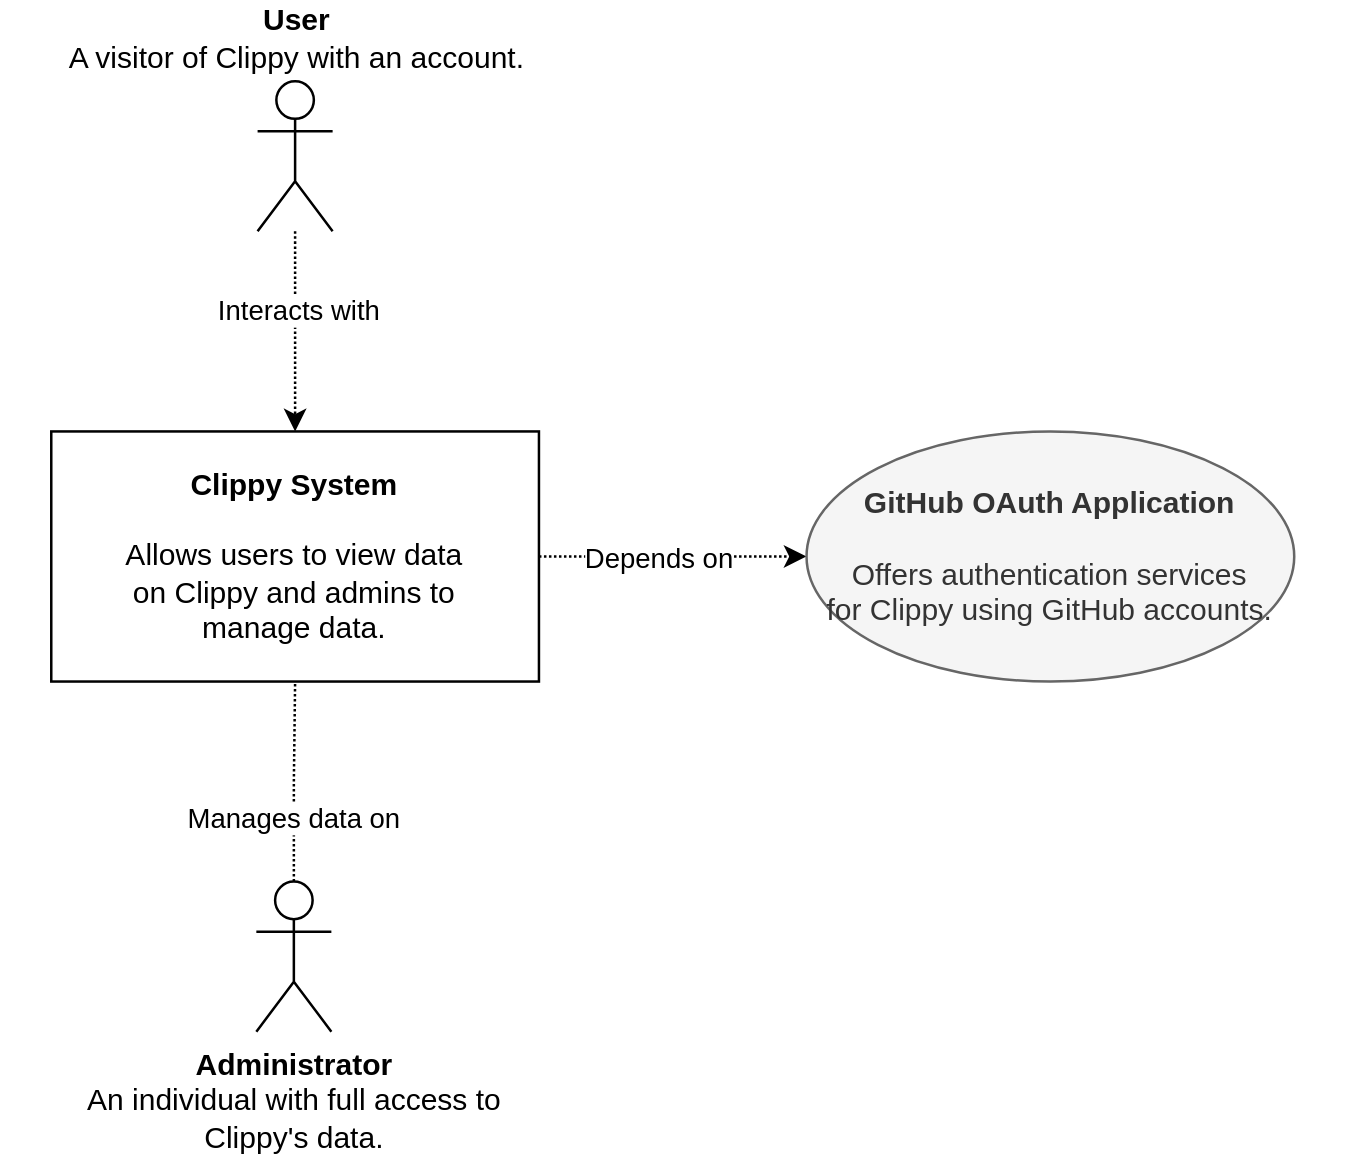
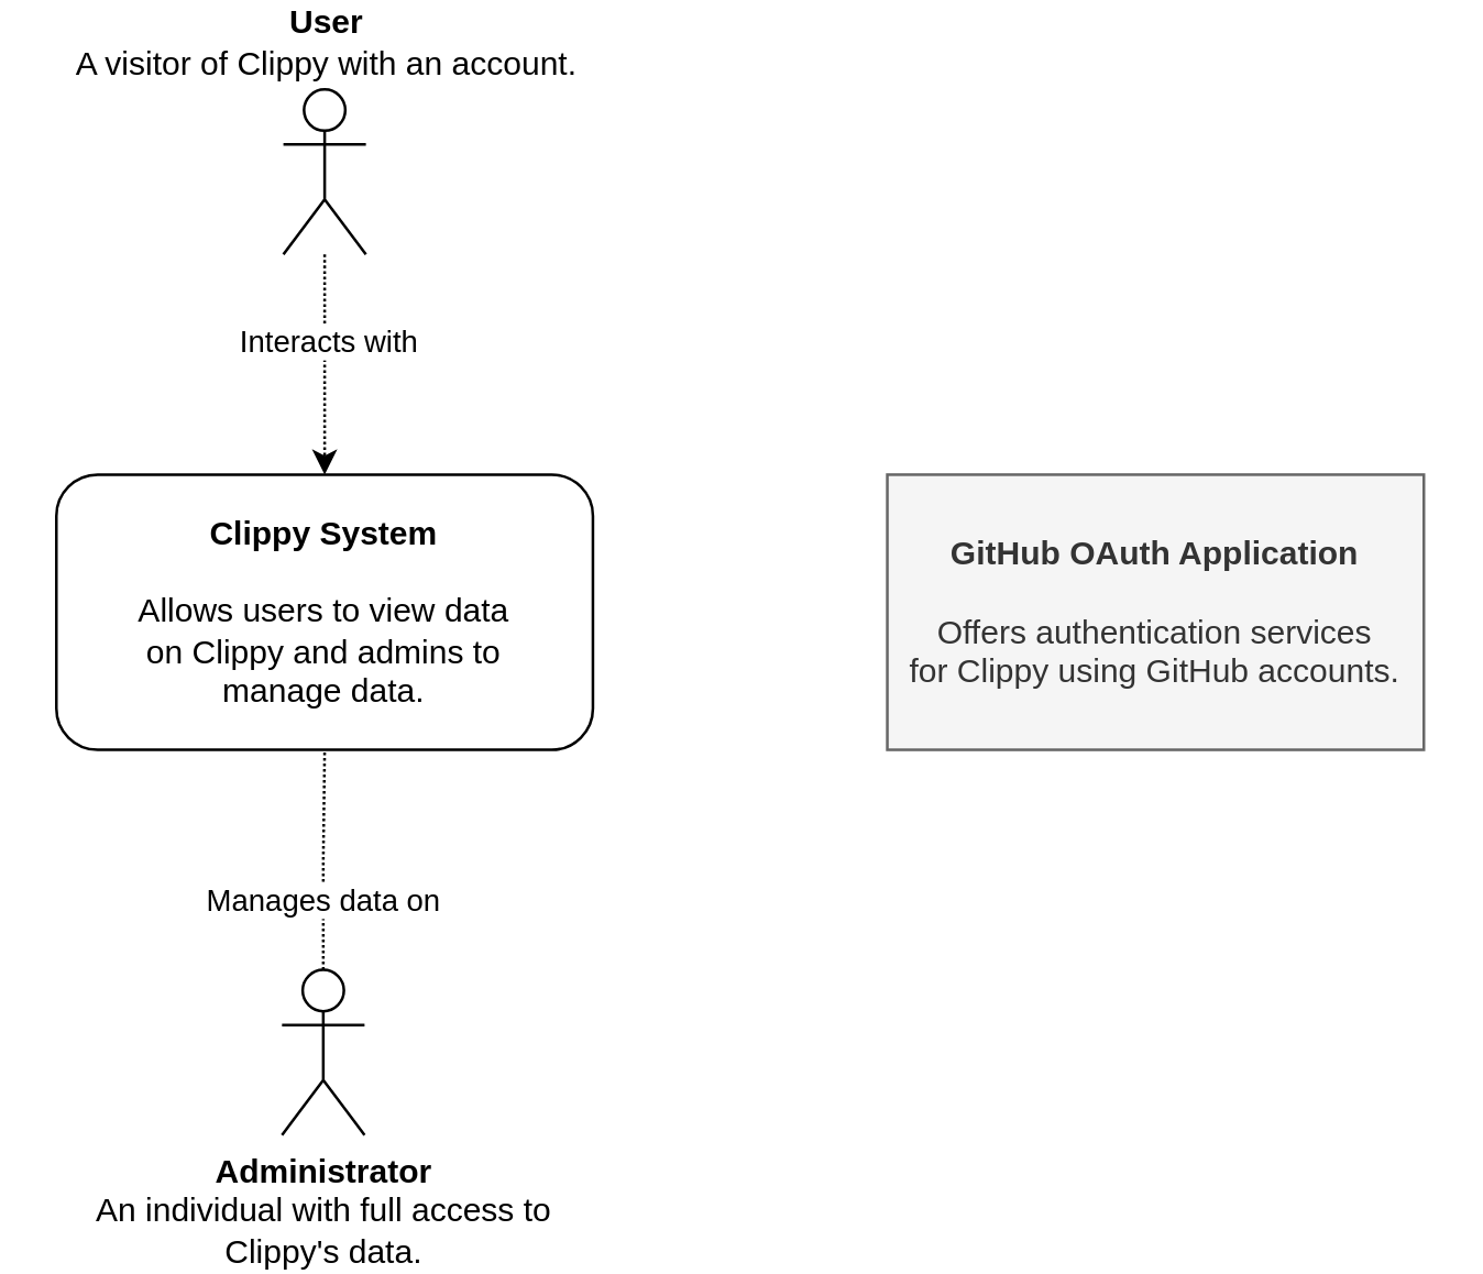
  <mxCell id="0" />
  <mxCell id="1" parent="0" />
  <mxCell id="2" style="edgeStyle=orthogonalEdgeStyle;rounded=0;orthogonalLoop=1;jettySize=auto;html=1;entryX=0.5;entryY=1;entryDx=0;entryDy=0;dashed=1;dashPattern=1 1;endArrow=none;" parent="1" source="4" target="10" edge="1"><mxGeometry relative="1" as="geometry" /></mxCell>
  <mxCell id="3" value="Manages data on" style="edgeLabel;html=1;align=center;verticalAlign=middle;resizable=0;points=[];" parent="2" vertex="1" connectable="0"><mxGeometry x="0.427" relative="1" as="geometry"><mxPoint x="-0.51" y="31.08" as="offset" /></mxGeometry></mxCell>
  <mxCell id="4" value="&lt;div&gt;&lt;b&gt;Administrator&lt;/b&gt;&lt;/div&gt;&lt;div&gt;An individual with full access to&lt;/div&gt;&lt;div&gt;Clippy's data.&lt;br&gt;&lt;b&gt;&lt;/b&gt;&lt;/div&gt;" style="shape=umlActor;verticalLabelPosition=bottom;verticalAlign=top;html=1;outlineConnect=0;labelPosition=center;align=center;" parent="1" vertex="1"><mxGeometry x="102" y="340" width="30" height="60" as="geometry" /></mxCell>
  <mxCell id="5" style="edgeStyle=orthogonalEdgeStyle;rounded=0;orthogonalLoop=1;jettySize=auto;html=1;entryX=0.5;entryY=0;entryDx=0;entryDy=0;dashed=1;dashPattern=1 1;" parent="1" source="7" target="10" edge="1"><mxGeometry relative="1" as="geometry" /></mxCell>
  <mxCell id="6" value="Interacts with" style="edgeLabel;html=1;align=center;verticalAlign=middle;resizable=0;points=[];" parent="5" vertex="1" connectable="0"><mxGeometry x="-0.23" y="1" relative="1" as="geometry"><mxPoint as="offset" /></mxGeometry></mxCell>
  <mxCell id="7" value="&lt;div&gt;&lt;b&gt;User&lt;/b&gt;&lt;/div&gt;&lt;div&gt;A visitor of Clippy with an account.&lt;br&gt;&lt;/div&gt;" style="shape=umlActor;verticalLabelPosition=top;verticalAlign=bottom;html=1;outlineConnect=0;labelPosition=center;align=center;" parent="1" vertex="1"><mxGeometry x="102.5" y="20" width="30" height="60" as="geometry" /></mxCell>
- <mxCell id="8" style="edgeStyle=orthogonalEdgeStyle;rounded=0;orthogonalLoop=1;jettySize=auto;html=1;entryX=0;entryY=0.5;entryDx=0;entryDy=0;dashed=1;dashPattern=1 1;" parent="1" source="10" target="11" edge="1"><mxGeometry relative="1" as="geometry" /></mxCell>
- <mxCell id="9" value="Depends on" style="edgeLabel;html=1;align=center;verticalAlign=middle;resizable=0;points=[];" parent="8" vertex="1" connectable="0"><mxGeometry x="0.221" y="-2" relative="1" as="geometry"><mxPoint x="-18" y="-2" as="offset" /></mxGeometry></mxCell>
- <mxCell id="10" value="&lt;div&gt;&lt;b&gt;Clippy System&lt;/b&gt;&lt;/div&gt;&lt;div&gt;&lt;b&gt;&lt;br&gt;&lt;/b&gt;&lt;/div&gt;&lt;div&gt;Allows users to view data&lt;/div&gt;&lt;div&gt;on Clippy and admins to&lt;/div&gt;&lt;div&gt;manage data.&lt;br&gt;&lt;b&gt;&lt;/b&gt;&lt;/div&gt;" style="rounded=0;whiteSpace=wrap;html=1;" parent="1" vertex="1"><mxGeometry x="20" y="160" width="195" height="100" as="geometry" /></mxCell>
- <mxCell id="11" value="&lt;div&gt;&lt;b&gt;GitHub OAuth Application&lt;br&gt;&lt;/b&gt;&lt;/div&gt;&lt;div&gt;&lt;b&gt;&lt;br&gt;&lt;/b&gt;&lt;/div&gt;&lt;div&gt;Offers authentication services&lt;/div&gt;&lt;div&gt;for Clippy using GitHub accounts.&lt;br&gt;&lt;b&gt;&lt;/b&gt;&lt;/div&gt;" style="ellipse;whiteSpace=wrap;html=1;fillColor=#f5f5f5;strokeColor=#666666;fontColor=#333333;" parent="1" vertex="1"><mxGeometry x="322" y="160" width="195" height="100" as="geometry" /></mxCell>
+ <mxCell id="10" value="&lt;div&gt;&lt;b&gt;Clippy System&lt;/b&gt;&lt;/div&gt;&lt;div&gt;&lt;b&gt;&lt;br&gt;&lt;/b&gt;&lt;/div&gt;&lt;div&gt;Allows users to view data&lt;/div&gt;&lt;div&gt;on Clippy and admins to&lt;/div&gt;&lt;div&gt;manage data.&lt;br&gt;&lt;b&gt;&lt;/b&gt;&lt;/div&gt;" style="whiteSpace=wrap;html=1;rounded=1;" parent="1" vertex="1"><mxGeometry x="20" y="160" width="195" height="100" as="geometry" /></mxCell>
+ <mxCell id="11" value="&lt;div&gt;&lt;b&gt;GitHub OAuth Application&lt;br&gt;&lt;/b&gt;&lt;/div&gt;&lt;div&gt;&lt;b&gt;&lt;br&gt;&lt;/b&gt;&lt;/div&gt;&lt;div&gt;Offers authentication services&lt;/div&gt;&lt;div&gt;for Clippy using GitHub accounts.&lt;br&gt;&lt;b&gt;&lt;/b&gt;&lt;/div&gt;" style="rounded=0;whiteSpace=wrap;html=1;fillColor=#f5f5f5;strokeColor=#666666;fontColor=#333333;" parent="1" vertex="1"><mxGeometry x="322" y="160" width="195" height="100" as="geometry" /></mxCell>
